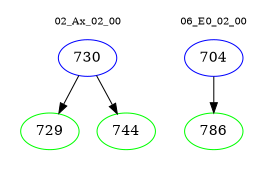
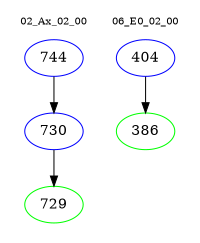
  digraph {
    node [color=green]
    edge [color=black]
    n1 [color=blue label=730]
    n2 [label=729]
-   n3 [label=744]
-   n4 [color=blue label=704]
-   n5 [label=786]
+   n3 [color=blue label=744]
+   n4 [color=blue label=404]
+   n5 [label=386]
    subgraph cluster_1 {
      color=white
      fontsize=10
      label="02_Ax_02_00"
      n1
      n2
      n3
    }
    subgraph cluster_2 {
      color=white
      fontsize=10
      label="06_E0_02_00"
      n4
      n5
    }
    n1 -> n2
-   n1 -> n3
+   n3 -> n1
    n4 -> n5
  }
